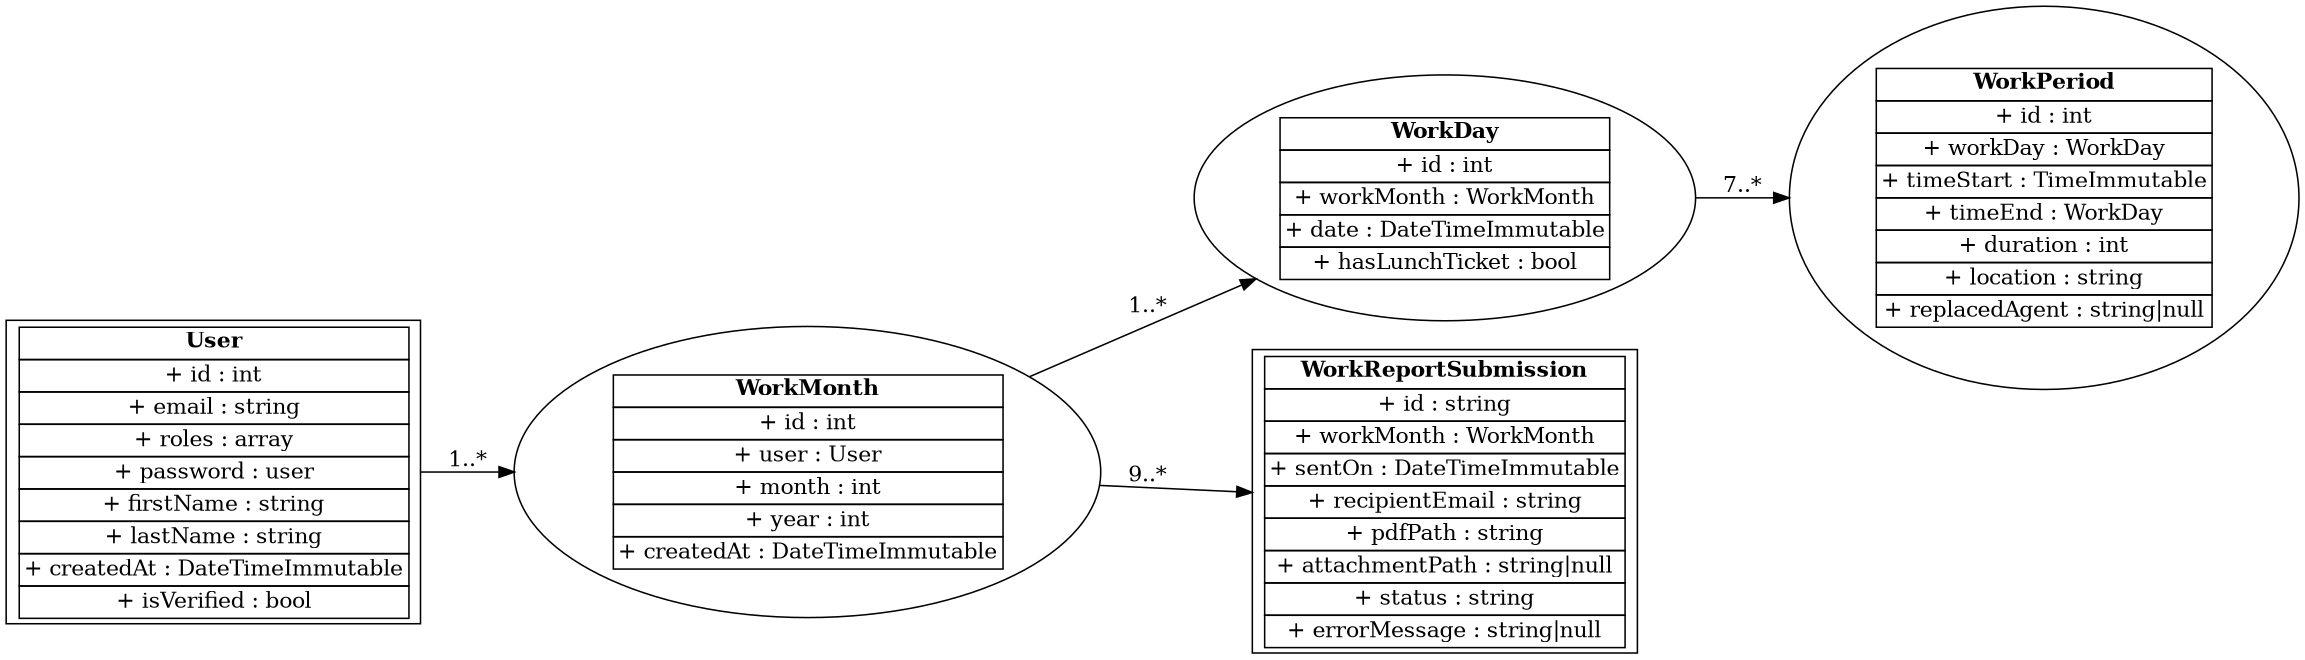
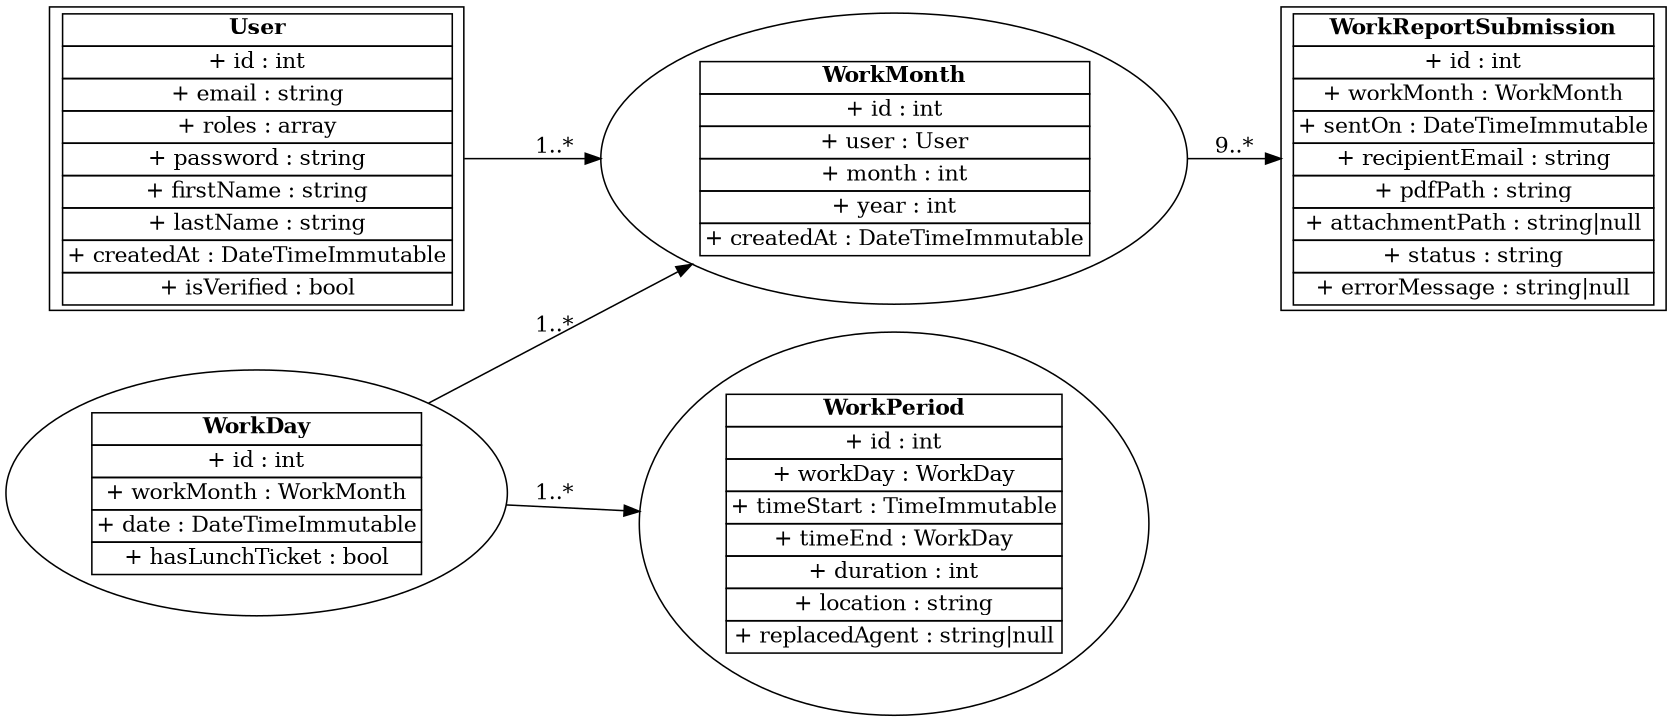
  digraph {
    fontsize=12
    rankdir=LR
-   n1 [label=<<TABLE BORDER="0" CELLBORDER="1" CELLSPACING="0"> <TR><TD COLSPAN="2"><B>User</B></TD></TR> <TR><TD>+ id : int</TD></TR> <TR><TD>+ email : string</TD></TR> <TR><TD>+ roles : array</TD></TR> <TR><TD>+ password : user</TD></TR> <TR><TD>+ firstName : string</TD></TR> <TR><TD>+ lastName : string</TD></TR> <TR><TD>+ createdAt : DateTimeImmutable</TD></TR> <TR><TD>+ isVerified : bool</TD></TR> </TABLE>> shape=record]
+   n1 [label=<<TABLE BORDER="0" CELLBORDER="1" CELLSPACING="0"> <TR><TD COLSPAN="2"><B>User</B></TD></TR> <TR><TD>+ id : int</TD></TR> <TR><TD>+ email : string</TD></TR> <TR><TD>+ roles : array</TD></TR> <TR><TD>+ password : string</TD></TR> <TR><TD>+ firstName : string</TD></TR> <TR><TD>+ lastName : string</TD></TR> <TR><TD>+ createdAt : DateTimeImmutable</TD></TR> <TR><TD>+ isVerified : bool</TD></TR> </TABLE>> shape=record]
    n2 [label=<<TABLE BORDER="0" CELLBORDER="1" CELLSPACING="0"> <TR><TD COLSPAN="2"><B>WorkMonth</B></TD></TR> <TR><TD>+ id : int</TD></TR> <TR><TD>+ user : User</TD></TR> <TR><TD>+ month : int</TD></TR> <TR><TD>+ year : int</TD></TR> <TR><TD>+ createdAt : DateTimeImmutable</TD></TR> </TABLE>>]
    n3 [label=<<TABLE BORDER="0" CELLBORDER="1" CELLSPACING="0"> <TR><TD COLSPAN="2"><B>WorkDay</B></TD></TR> <TR><TD>+ id : int</TD></TR> <TR><TD>+ workMonth : WorkMonth</TD></TR> <TR><TD>+ date : DateTimeImmutable</TD></TR> <TR><TD>+ hasLunchTicket : bool</TD></TR> </TABLE>>]
-   n4 [label=<<TABLE BORDER="0" CELLBORDER="1" CELLSPACING="0"> <TR><TD COLSPAN="2"><B>WorkReportSubmission</B></TD></TR> <TR><TD>+ id : string</TD></TR> <TR><TD>+ workMonth : WorkMonth</TD></TR> <TR><TD>+ sentOn : DateTimeImmutable</TD></TR> <TR><TD>+ recipientEmail : string</TD></TR> <TR><TD>+ pdfPath : string</TD></TR> <TR><TD>+ attachmentPath : string&#124;null</TD></TR> <TR><TD>+ status : string</TD></TR> <TR><TD>+ errorMessage : string&#124;null</TD></TR> </TABLE>> shape=record]
+   n4 [label=<<TABLE BORDER="0" CELLBORDER="1" CELLSPACING="0"> <TR><TD COLSPAN="2"><B>WorkReportSubmission</B></TD></TR> <TR><TD>+ id : int</TD></TR> <TR><TD>+ workMonth : WorkMonth</TD></TR> <TR><TD>+ sentOn : DateTimeImmutable</TD></TR> <TR><TD>+ recipientEmail : string</TD></TR> <TR><TD>+ pdfPath : string</TD></TR> <TR><TD>+ attachmentPath : string&#124;null</TD></TR> <TR><TD>+ status : string</TD></TR> <TR><TD>+ errorMessage : string&#124;null</TD></TR> </TABLE>> shape=record]
    n5 [label=<<TABLE BORDER="0" CELLBORDER="1" CELLSPACING="0"> <TR><TD COLSPAN="2"><B>WorkPeriod</B></TD></TR> <TR><TD>+ id : int</TD></TR> <TR><TD>+ workDay : WorkDay</TD></TR> <TR><TD>+ timeStart : TimeImmutable</TD></TR> <TR><TD>+ timeEnd : WorkDay</TD></TR> <TR><TD>+ duration : int</TD></TR> <TR><TD>+ location : string</TD></TR> <TR><TD>+ replacedAgent : string&#124;null</TD></TR> </TABLE>>]
    n1 -> n2 [label="1..*"]
-   n2 -> n3 [label="1..*"]
+   n3 -> n2 [label="1..*"]
    n2 -> n4 [label="9..*"]
-   n3 -> n5 [label="7..*"]
+   n3 -> n5 [label="1..*"]
  }
